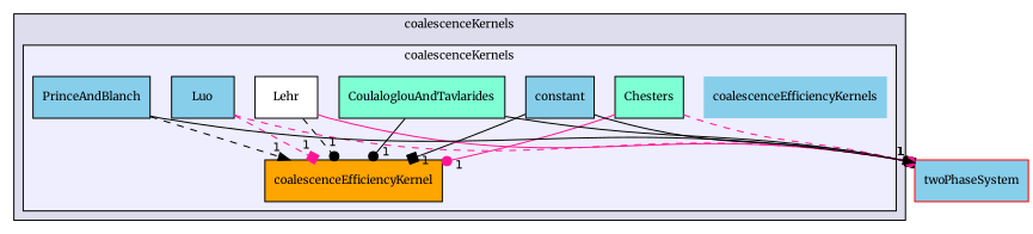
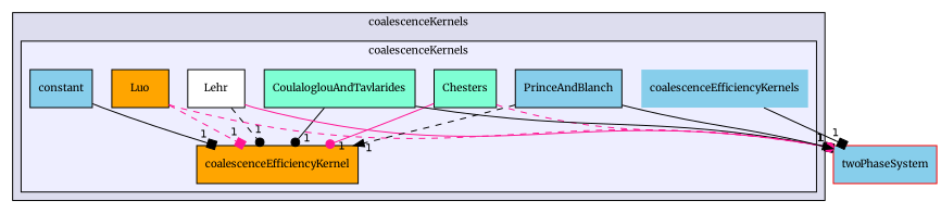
  digraph {
    compound=true
    fontname=Merriweather
    node [fontname=Merriweather fontsize=10 shape=box style=filled fillcolor=skyblue color=black]
    edge [headlabel=1 labeldistance=1.5 labelfontname=Helvetica labelfontsize=10 color=black style=solid arrowhead=dot fontname=Merriweather]
    n1 [label=coalescenceEfficiencyKernels shape=plaintext color=""]
    n2 [fillcolor=aquamarine label=Chesters]
    n3 [fillcolor=orange label=coalescenceEfficiencyKernel]
    n4 [label=constant]
    n5 [fillcolor=aquamarine label=CoulaloglouAndTavlarides]
    n6 [fillcolor=white label=Lehr]
-   n7 [label=Luo]
+   n7 [fillcolor=orange label=Luo]
    n8 [label=PrinceAndBlanch]
    n9 [color=red label=twoPhaseSystem]
    subgraph cluster_1 {
      bgcolor="#ddddee"
      fontsize=10
      label=coalescenceKernels
      pencolor=black
      subgraph cluster_2 {
        bgcolor="#eeeeff"
        fontsize=10
        pencolor=black
        n1
        n2
        n3
        n4
        n5
        n6
        n7
        n8
      }
    }
    n2 -> n3 [color=deeppink]
    n2 -> n9 [color=deeppink style=dashed arrowhead=box]
    n4 -> n3 [arrowhead=box]
-   n4 -> n9 [arrowhead=box]
+   n1 -> n9 [arrowhead=box]
    n5 -> n3
    n5 -> n9 [arrowhead=box]
    n6 -> n3 [style=dashed]
    n6 -> n9 [color=deeppink]
    n7 -> n3 [color=deeppink style=dashed arrowhead=box]
    n7 -> n9 [color=deeppink style=dashed]
    n8 -> n3 [style=dashed arrowhead=normal]
    n8 -> n9 [arrowhead=normal]
  }
